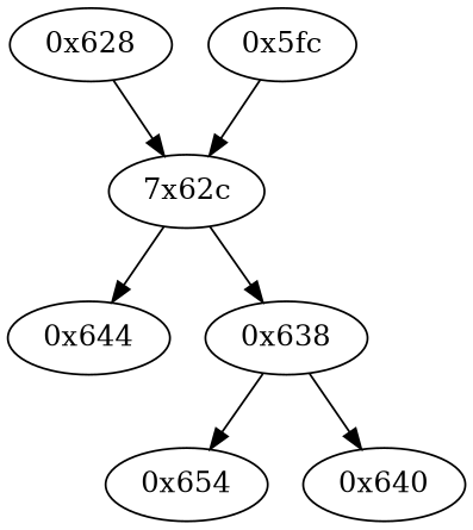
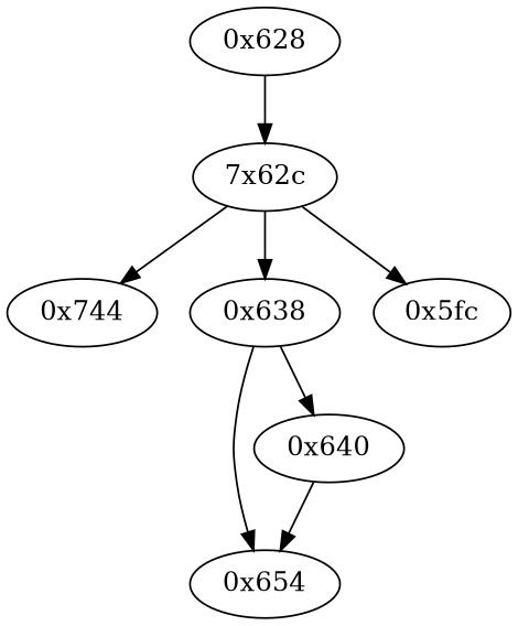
  strict digraph {
-   "0x644" [opcode="[u'add', u'ldrb', u'bl', u'b']"]
+   "0x644" [opcode="[u'add', u'ldrb', u'bl', u'b']" label="0x744"]
    "0x628" [opcode="[u'add']"]
    n3 [label="7x62c" opcode="[u'ldrb', u'cmp', u'b']"]
    "0x638" [opcode="[u'cmp', u'b']"]
    "0x5fc" [opcode="[u'mov', u'mov', u'cmp', u'bx', u'push', u'add', u'ldr', u'ldrb', u'bl', u'mov', u'b']"]
    "0x654" [opcode="[u'mov', u'bl', u'mov', u'pop', u'bx', u'ldr', u'tst', u'orr', u'bic', u'add', u'bx', u'push', u'cmp', u'mov', u'b']"]
    "0x640" [opcode="[u'b']"]
    "0x628" -> n3
    n3 -> "0x644"
    n3 -> "0x638"
    "0x638" -> "0x654"
    "0x638" -> "0x640"
-   "0x5fc" -> n3
+   n3 -> "0x5fc"
+   "0x640" -> "0x654"
  }
